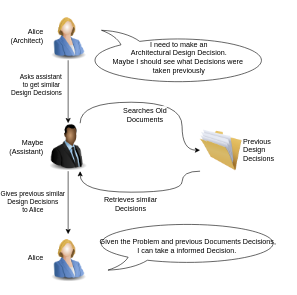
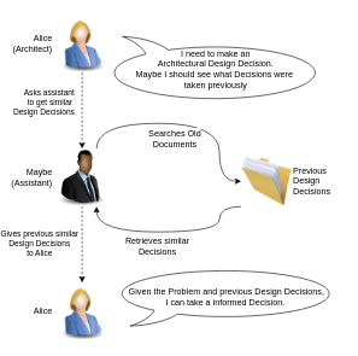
  <mxCell id="0" />
  <mxCell id="1" parent="0" />
  <mxCell id="2" value="I need to make an&lt;div&gt;Architectural Design Decision.&lt;div&gt;Maybe I should see what Decisions were&amp;nbsp;&lt;/div&gt;&lt;div&gt;taken previously&lt;/div&gt;&lt;/div&gt;" style="whiteSpace=wrap;html=1;shape=mxgraph.basic.oval_callout;flipV=1;" vertex="1" parent="1"><mxGeometry x="90" y="50" width="310" height="90" as="geometry" /></mxCell>
  <mxCell id="3" value="Previous&lt;div&gt;Design&amp;nbsp;&lt;/div&gt;&lt;div&gt;Decisions&lt;/div&gt;" style="image;html=1;image=img/lib/clip_art/general/Full_Folder_128x128.png;labelPosition=right;verticalLabelPosition=middle;align=left;verticalAlign=middle;" vertex="1" parent="1"><mxGeometry x="280" y="215" width="70" height="70" as="geometry" /></mxCell>
- <mxCell id="4" value="Given the Problem and previous Documents Decisions,&lt;div&gt;I can take a informed Decision.&amp;nbsp;&lt;/div&gt;" style="whiteSpace=wrap;html=1;shape=mxgraph.basic.oval_callout;flipV=0;flipH=0;" vertex="1" parent="1"><mxGeometry x="100" y="370" width="320" height="80" as="geometry" /></mxCell>
- <mxCell id="5" value="" style="edgeStyle=orthogonalEdgeStyle;rounded=0;orthogonalLoop=1;jettySize=auto;html=1;" edge="1" parent="1" source="9" target="10"><mxGeometry relative="1" as="geometry" /></mxCell>
+ <mxCell id="4" value="Given the Problem and previous Design Decisions,&lt;div&gt;I can take a informed Decision.&amp;nbsp;&lt;/div&gt;" style="whiteSpace=wrap;html=1;shape=mxgraph.basic.oval_callout;flipV=0;flipH=0;" vertex="1" parent="1"><mxGeometry x="100" y="370" width="320" height="80" as="geometry" /></mxCell>
+ <mxCell id="5" value="" style="edgeStyle=orthogonalEdgeStyle;rounded=0;orthogonalLoop=1;jettySize=auto;html=1;dashed=1;" edge="1" parent="1" source="9" target="10"><mxGeometry relative="1" as="geometry" /></mxCell>
  <mxCell id="6" value="Gives previous similar&lt;div&gt;Design Decisions&lt;/div&gt;&lt;div&gt;to Alice&lt;/div&gt;" style="edgeLabel;html=1;align=center;verticalAlign=middle;resizable=0;points=[];" vertex="1" connectable="0" parent="5"><mxGeometry x="-0.11" y="-2" relative="1" as="geometry"><mxPoint x="-58" y="3" as="offset" /></mxGeometry></mxCell>
  <mxCell id="7" style="edgeStyle=orthogonalEdgeStyle;rounded=0;orthogonalLoop=1;jettySize=auto;html=1;curved=1;" edge="1" parent="1" source="9" target="3"><mxGeometry relative="1" as="geometry"><Array as="points"><mxPoint x="80" y="170" /><mxPoint x="250" y="170" /></Array></mxGeometry></mxCell>
  <mxCell id="8" value="&lt;font style=&quot;font-size: 12px;&quot;&gt;Searches&amp;nbsp;&lt;/font&gt;&lt;span style=&quot;font-size: 12px;&quot;&gt;Old&lt;/span&gt;&lt;div&gt;&lt;font style=&quot;font-size: 12px;&quot;&gt;Documents&lt;/font&gt;&lt;/div&gt;" style="edgeLabel;html=1;align=center;verticalAlign=middle;resizable=0;points=[];" vertex="1" connectable="0" parent="7"><mxGeometry x="-0.184" y="-1" relative="1" as="geometry"><mxPoint x="13" y="19" as="offset" /></mxGeometry></mxCell>
  <mxCell id="9" value="Maybe&lt;div&gt;(Assistant)&lt;/div&gt;" style="image;html=1;image=img/lib/clip_art/people/Suit_Man_Black_128x128.png;labelPosition=left;verticalLabelPosition=middle;align=right;verticalAlign=middle;" vertex="1" parent="1"><mxGeometry x="20" y="205" width="80" height="80" as="geometry" /></mxCell>
  <mxCell id="10" value="Alice" style="image;html=1;image=img/lib/clip_art/people/Suit_Woman_Blue_128x128.png;labelPosition=left;verticalLabelPosition=middle;align=right;verticalAlign=middle;" vertex="1" parent="1"><mxGeometry x="20" y="390" width="80" height="80" as="geometry" /></mxCell>
- <mxCell id="11" style="edgeStyle=orthogonalEdgeStyle;rounded=0;orthogonalLoop=1;jettySize=auto;html=1;entryX=0.5;entryY=0;entryDx=0;entryDy=0;" edge="1" parent="1" source="13" target="9"><mxGeometry relative="1" as="geometry" /></mxCell>
+ <mxCell id="11" style="edgeStyle=orthogonalEdgeStyle;rounded=0;orthogonalLoop=1;jettySize=auto;html=1;entryX=0.5;entryY=0;entryDx=0;entryDy=0;dashed=1;" edge="1" parent="1" source="13" target="9"><mxGeometry relative="1" as="geometry" /></mxCell>
  <mxCell id="12" value="Asks assistant&lt;div&gt;to get similar&amp;nbsp;&lt;div&gt;Design Decisions&lt;/div&gt;&lt;/div&gt;" style="edgeLabel;html=1;align=right;verticalAlign=middle;resizable=0;points=[];labelPosition=left;verticalLabelPosition=middle;" vertex="1" connectable="0" parent="11"><mxGeometry x="-0.222" y="2" relative="1" as="geometry"><mxPoint x="-12" y="-1" as="offset" /></mxGeometry></mxCell>
  <mxCell id="13" value="Alice&lt;br&gt;(Architect)" style="image;html=1;image=img/lib/clip_art/people/Suit_Woman_Blue_128x128.png;labelPosition=left;verticalLabelPosition=middle;align=right;verticalAlign=middle;" vertex="1" parent="1"><mxGeometry x="20" y="20" width="80" height="80" as="geometry" /></mxCell>
  <mxCell id="14" style="edgeStyle=orthogonalEdgeStyle;rounded=0;orthogonalLoop=1;jettySize=auto;html=1;curved=1;exitX=0;exitY=1;exitDx=0;exitDy=0;entryX=0.75;entryY=1;entryDx=0;entryDy=0;" edge="1" parent="1" source="3" target="9"><mxGeometry relative="1" as="geometry"><mxPoint x="260" y="285" as="sourcePoint" /><mxPoint x="90" y="280" as="targetPoint" /><Array as="points"><mxPoint x="250" y="320" /><mxPoint x="80" y="320" /></Array></mxGeometry></mxCell>
  <mxCell id="15" value="&lt;span style=&quot;font-size: 12px;&quot;&gt;Retrieves&amp;nbsp;&lt;/span&gt;&lt;span style=&quot;font-size: 12px;&quot;&gt;similar&lt;/span&gt;&lt;div&gt;&lt;font style=&quot;font-size: 12px;&quot;&gt;Decisions&lt;/font&gt;&lt;/div&gt;" style="edgeLabel;html=1;align=center;verticalAlign=middle;resizable=0;points=[];" vertex="1" connectable="0" parent="1"><mxGeometry x="170" y="340" as="geometry"><mxPoint x="-7" y="-1" as="offset" /></mxGeometry></mxCell>
